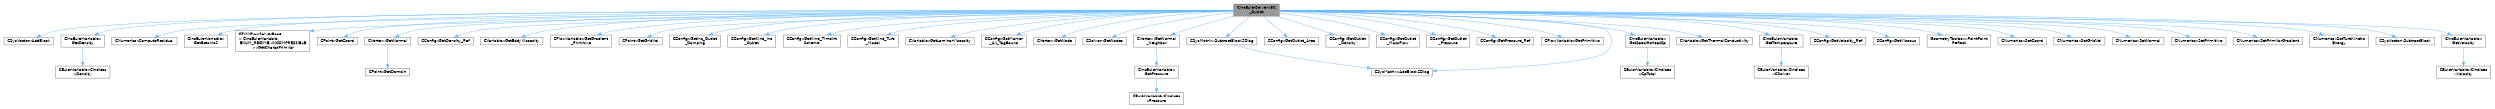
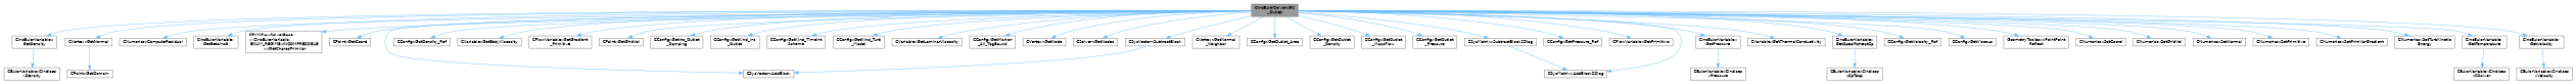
  digraph {
    rankdir=TB
    node [color=grey40 fillcolor=white fontname=Helvetica fontsize=10 shape=box style=filled]
    edge [color=steelblue1 fontname=Helvetica fontsize=10 labelfontname=Helvetica labelfontsize=10 style=solid]
    n1 [color=gray40 fillcolor=grey60 fontcolor=black height=0.2 label="CIncEulerSolver::BC\l_Outlet" width=0.4]
    n2 [height=0.2 label="CSysVector::AddBlock" width=0.4]
    n3 [height=0.2 label="CSysMatrix::AddBlock2Diag" width=0.4]
    n4 [height=0.2 label="CNumerics::ComputeResidual" width=0.4]
-   n5 [height=0.2 label="CIncEulerVariable::\lGetBetaInc2" width=0.4]
+   n5 [height=0.2 label="CIncEulerVariable::\lGetBetaInc8" width=0.4]
    n6 [height=0.2 label="CFVMFlowSolverBase\l\< CIncEulerVariable,\l ENUM_REGIME::INCOMPRESSIBLE\l \>::GetCharacPrimVar" width=0.4]
    n7 [height=0.2 label="CPoint::GetCoord" width=0.4]
    n8 [height=0.2 label="CIncEulerVariable::\lGetDensity" width=0.4]
    n9 [height=0.2 label="CConfig::GetDensity_Ref" width=0.4]
    n10 [height=0.2 label="CVariable::GetEddyViscosity" width=0.4]
    n11 [height=0.2 label="CFlowVariable::GetGradient\l_Primitive" width=0.4]
    n12 [height=0.2 label="CPoint::GetGridVel" width=0.4]
    n13 [height=0.2 label="CConfig::GetInc_Outlet\l_Damping" width=0.4]
    n14 [height=0.2 label="CConfig::GetKind_Inc\l_Outlet" width=0.4]
    n15 [height=0.2 label="CConfig::GetKind_TimeInt\lScheme" width=0.4]
    n16 [height=0.2 label="CConfig::GetKind_Turb\l_Model" width=0.4]
    n17 [height=0.2 label="CVariable::GetLaminarViscosity" width=0.4]
    n18 [height=0.2 label="CConfig::GetMarker\l_All_TagBound" width=0.4]
    n19 [height=0.2 label="CVertex::GetNode" width=0.4]
    n20 [height=0.2 label="CSolver::GetNodes" width=0.4]
    n21 [height=0.2 label="CVertex::GetNormal" width=0.4]
    n22 [height=0.2 label="CVertex::GetNormal\l_Neighbor" width=0.4]
    n23 [height=0.2 label="CConfig::GetOutlet_Area" width=0.4]
    n24 [height=0.2 label="CConfig::GetOutlet\l_Density" width=0.4]
    n25 [height=0.2 label="CConfig::GetOutlet\l_MassFlow" width=0.4]
    n26 [height=0.2 label="CConfig::GetOutlet\l_Pressure" width=0.4]
    n27 [height=0.2 label="CIncEulerVariable::\lGetPressure" width=0.4]
    n28 [height=0.2 label="CConfig::GetPressure_Ref" width=0.4]
    n29 [height=0.2 label="CFlowVariable::GetPrimitive" width=0.4]
    n30 [height=0.2 label="CIncEulerVariable::\lGetSpecificHeatCp" width=0.4]
    n31 [height=0.2 label="CIncEulerVariable::\lGetTemperature" width=0.4]
    n32 [height=0.2 label="CVariable::GetThermalConductivity" width=0.4]
    n33 [height=0.2 label="CIncEulerVariable::\lGetVelocity" width=0.4]
    n34 [height=0.2 label="CConfig::GetVelocity_Ref" width=0.4]
    n35 [height=0.2 label="CConfig::GetViscous" width=0.4]
    n36 [height=0.2 label="GeometryToolbox::PointPoint\lReflect" width=0.4]
    n37 [height=0.2 label="CNumerics::SetCoord" width=0.4]
    n38 [height=0.2 label="CNumerics::SetGridVel" width=0.4]
    n39 [height=0.2 label="CNumerics::SetNormal" width=0.4]
    n40 [height=0.2 label="CNumerics::SetPrimitive" width=0.4]
    n41 [height=0.2 label="CNumerics::SetPrimVarGradient" width=0.4]
    n42 [height=0.2 label="CNumerics::SetTurbKinetic\lEnergy" width=0.4]
    n43 [height=0.2 label="CSysVector::SubtractBlock" width=0.4]
    n44 [height=0.2 label="CSysMatrix::SubtractBlock2Diag" width=0.4]
    n45 [height=0.2 label="CEulerVariable::CIndices\l::Density" width=0.4]
    n46 [height=0.2 label="CPoint::GetDomain" width=0.4]
    n47 [height=0.2 label="CEulerVariable::CIndices\l::Pressure" width=0.4]
    n48 [height=0.2 label="CEulerVariable::CIndices\l::CpTotal" width=0.4]
    n49 [height=0.2 label="CEulerVariable::CIndices\l::CSolver" width=0.4]
    n50 [height=0.2 label="CEulerVariable::CIndices\l::Velocity" width=0.4]
    n1 -> n2
    n1 -> n3
    n1 -> n4
    n1 -> n5
    n1 -> n6
    n1 -> n7
    n1 -> n8
    n1 -> n9
    n1 -> n10
    n1 -> n11
    n1 -> n12
    n1 -> n13
    n1 -> n14
    n1 -> n15
    n1 -> n16
    n1 -> n17
    n1 -> n18
    n1 -> n19
    n1 -> n20
    n1 -> n21
    n1 -> n22
    n1 -> n23
    n1 -> n24
    n1 -> n25
    n1 -> n26
-   n22 -> n27
+   n1 -> n27
    n1 -> n28
    n1 -> n29
    n1 -> n30
    n1 -> n31
    n1 -> n32
    n1 -> n33
    n1 -> n34
    n1 -> n35
    n1 -> n36
    n1 -> n37
    n1 -> n38
    n1 -> n39
    n1 -> n40
    n1 -> n41
    n1 -> n42
    n1 -> n43
    n1 -> n44
    n8 -> n45
    n21 -> n46
    n27 -> n47
    n30 -> n48
    n31 -> n49
    n33 -> n50
+   n43 -> n2
    n44 -> n3
  }
